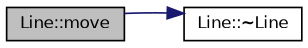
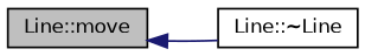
  digraph {
    rankdir=LR
    node [color=black fontname=Helvetica fontsize=10 shape=record style=filled]
    n1 [fillcolor=grey75 fontcolor=black height=0.2 label="Line::move" width=0.4]
    n2 [fillcolor=white height=0.2 label="Line::~Line" width=0.4]
-   n2 -> n1 [color=midnightblue dir=back fontname=Helvetica fontsize=10 labelfontname=Helvetica labelfontsize=10 style=solid]
+   n1 -> n2 [color=midnightblue dir=back fontname=Helvetica fontsize=10 labelfontname=Helvetica labelfontsize=10 style=solid]
  }
